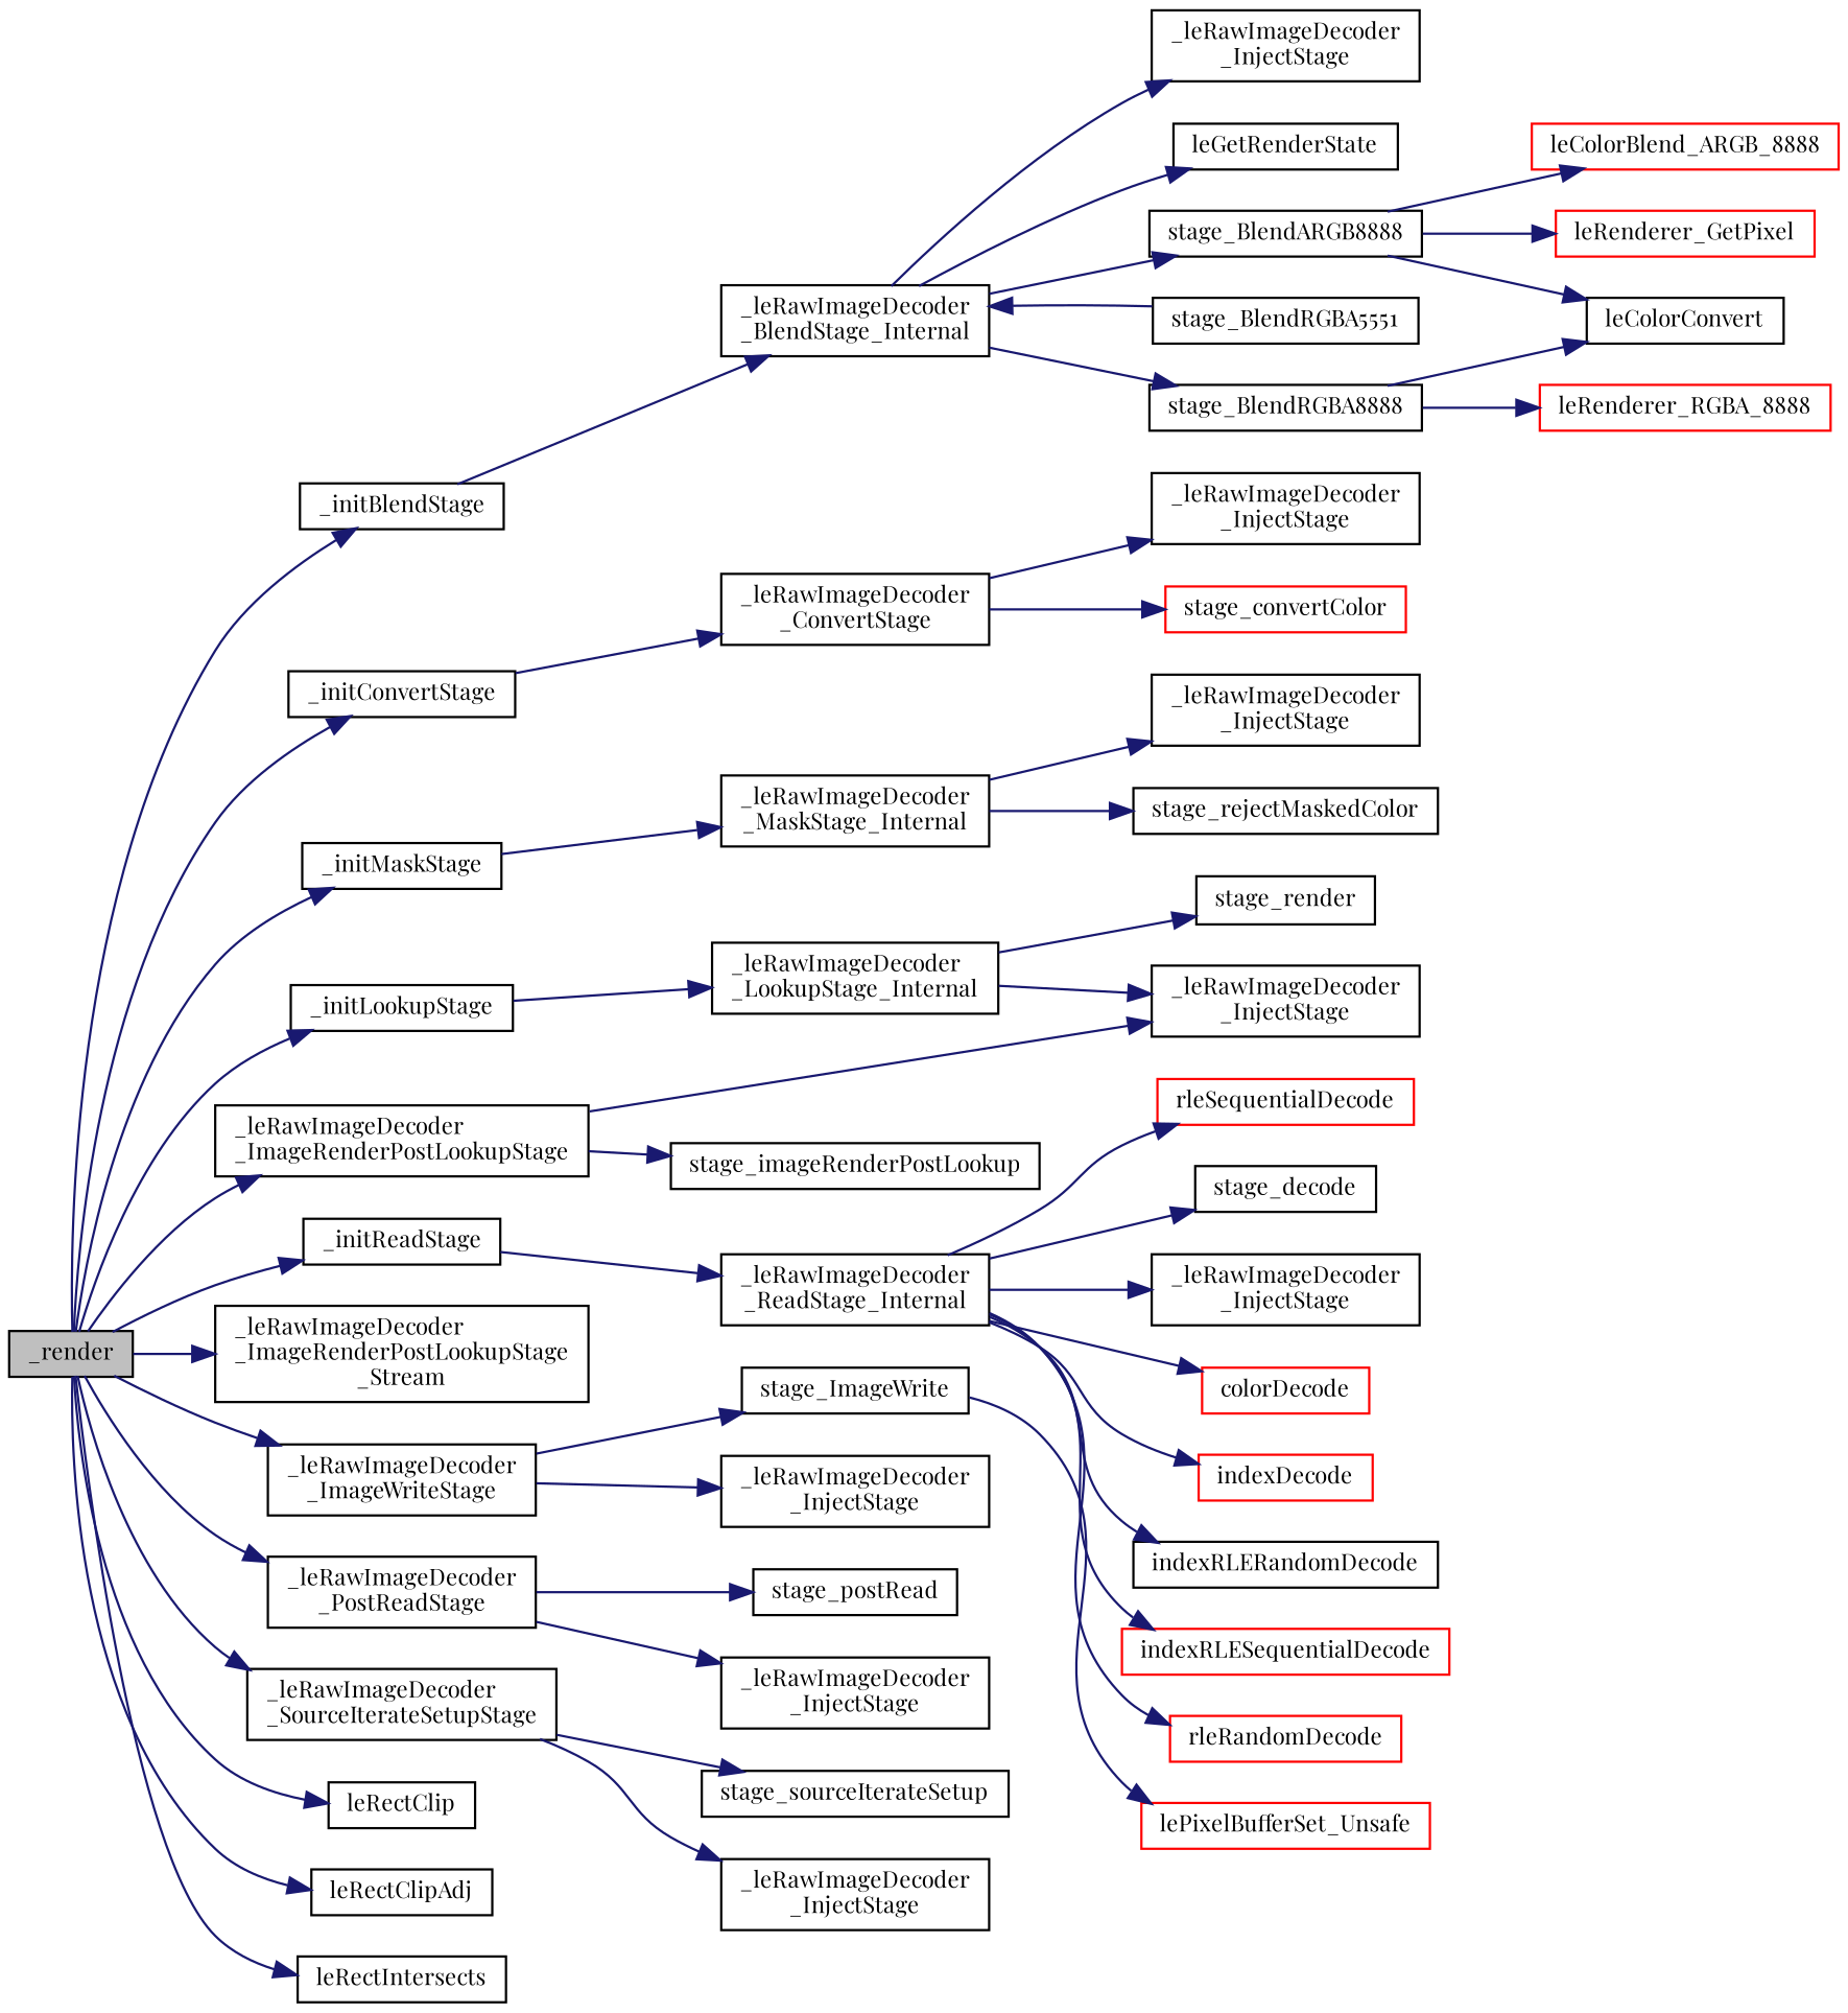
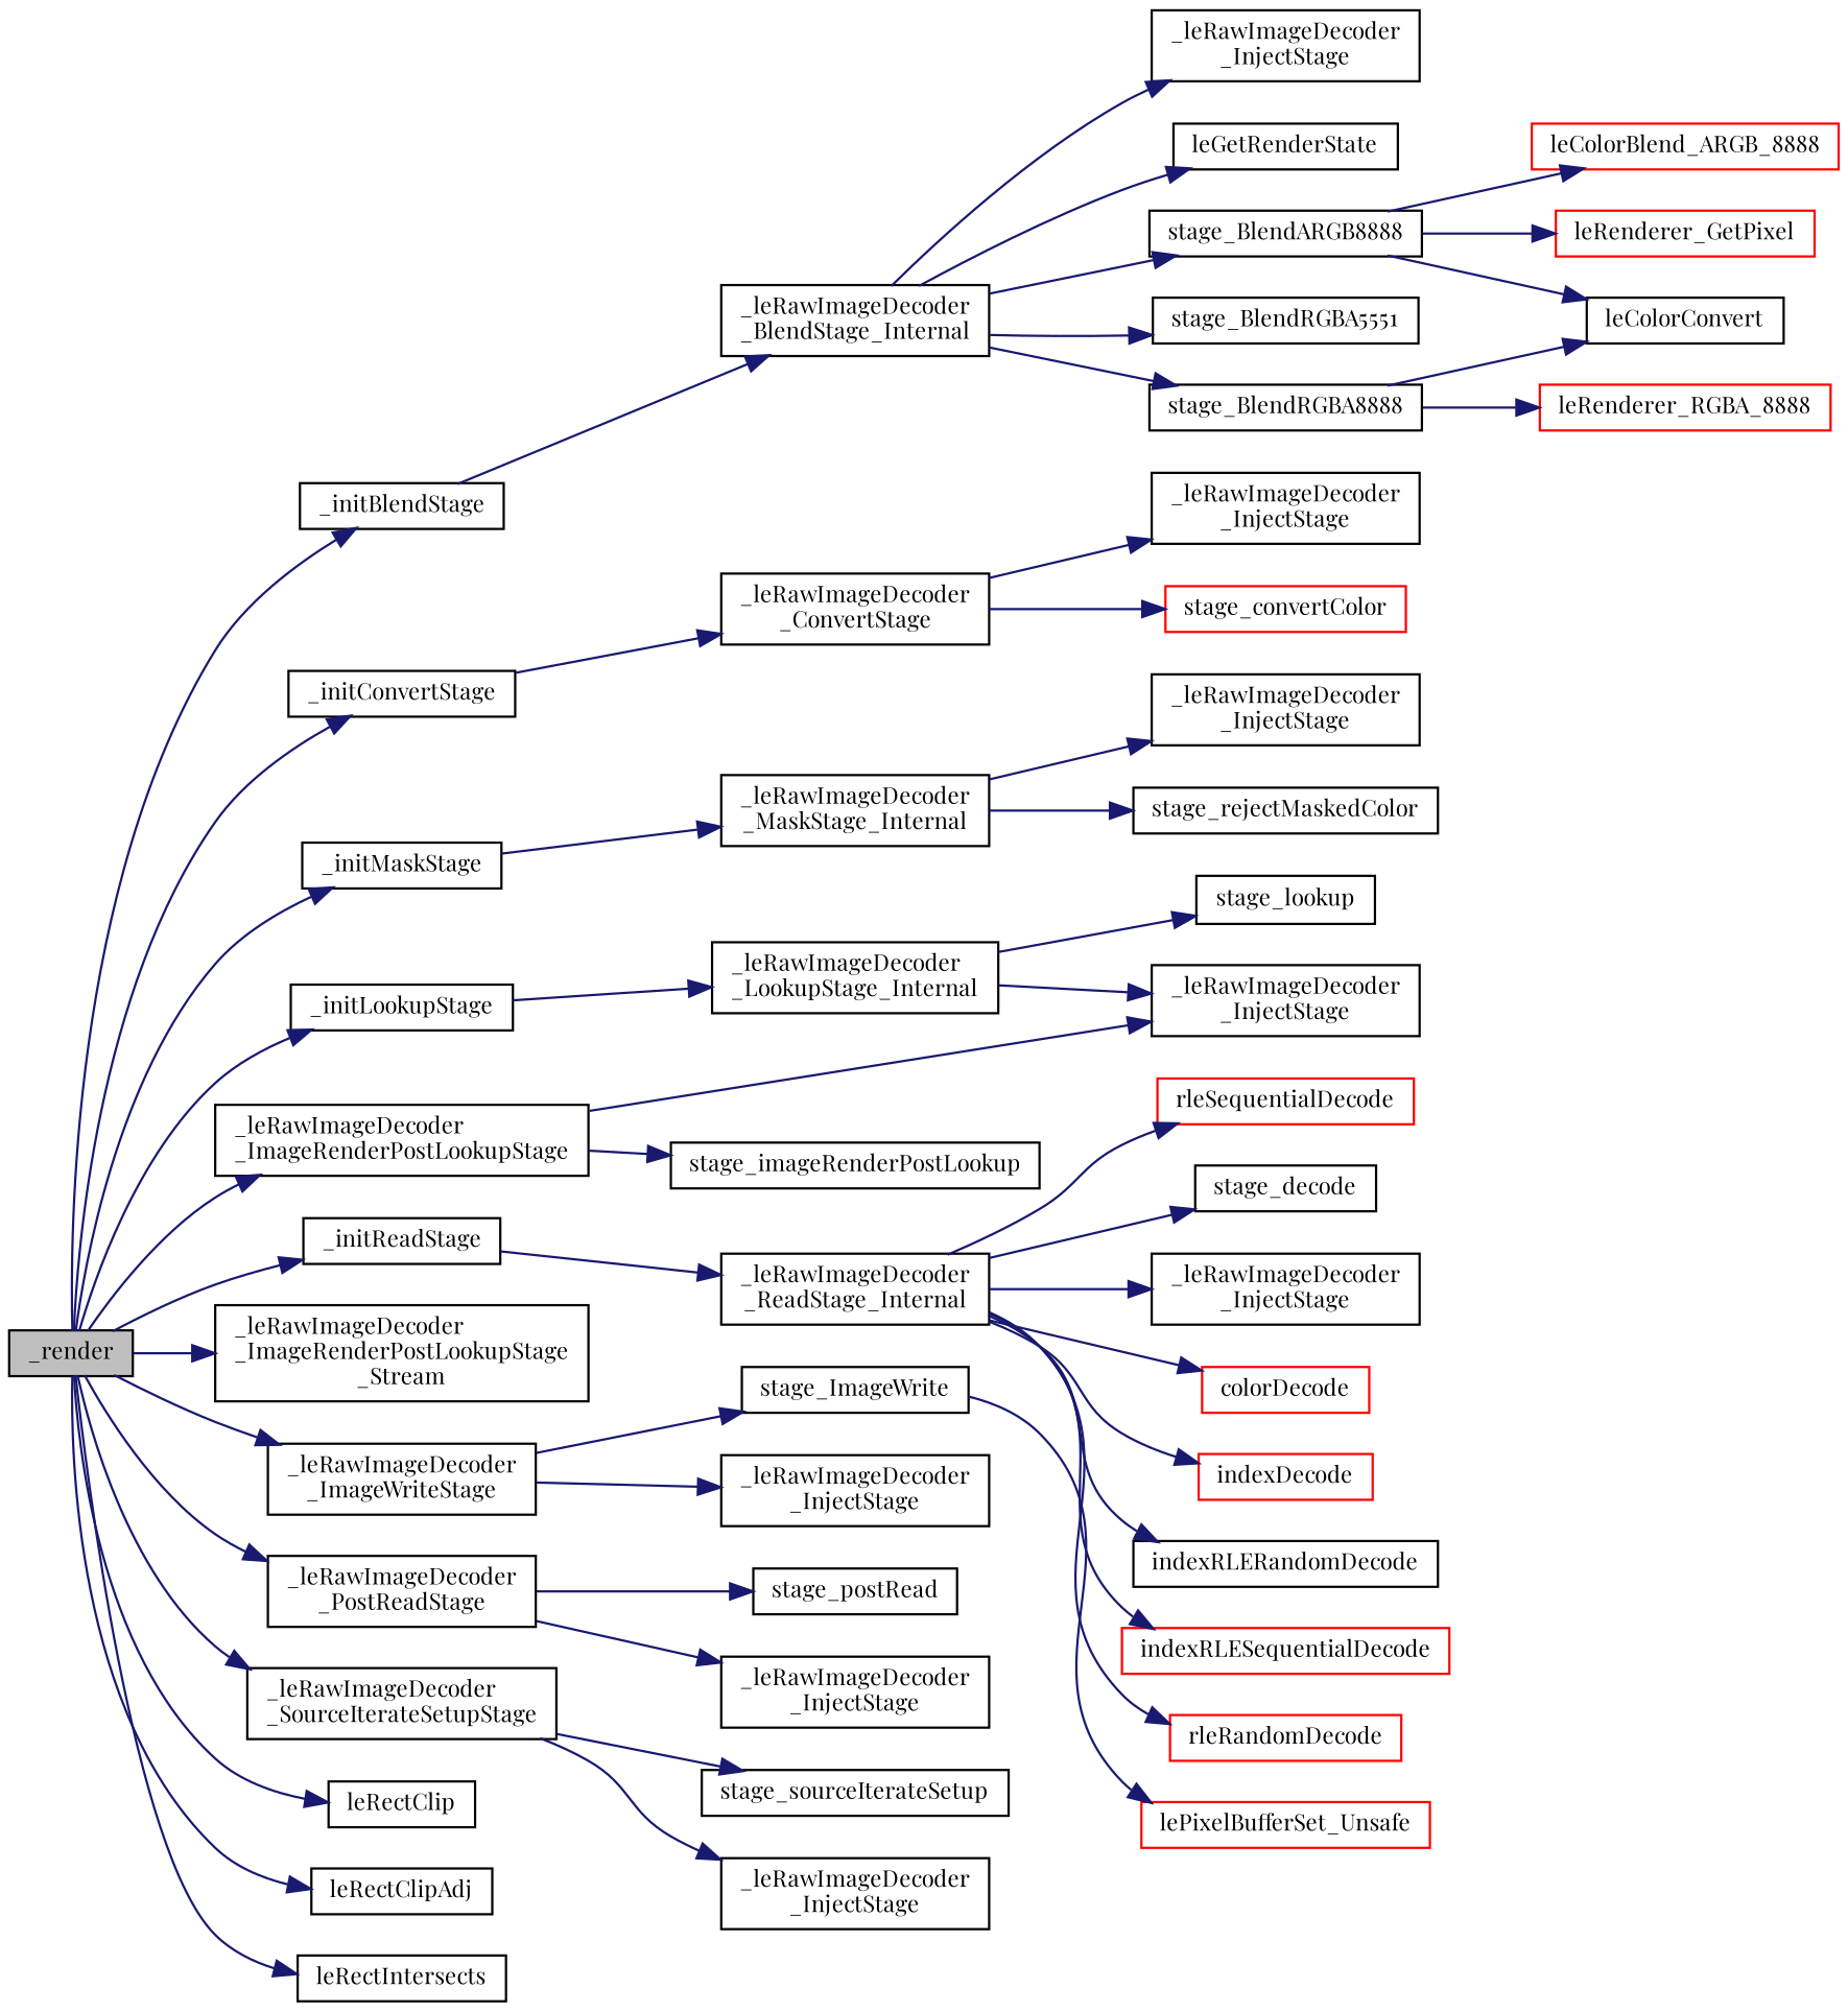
  digraph {
    fontname="Playfair Display"
    rankdir=LR
    node [color=black fillcolor=white fontname="Playfair Display" fontsize=10 shape=record style=filled]
    edge [color=midnightblue fontname="Playfair Display" fontsize=10 labelfontname=Helvetica labelfontsize=10 style=solid]
    n1 [fillcolor=grey75 fontcolor=black height=0.2 label=_render width=0.4]
    n2 [height=0.2 label=_initBlendStage width=0.4]
    n3 [height=0.2 label=_initConvertStage width=0.4]
    n4 [height=0.2 label=_initLookupStage width=0.4]
    n5 [height=0.2 label=_initMaskStage width=0.4]
    n6 [height=0.2 label=_initReadStage width=0.4]
    n7 [height=0.2 label="_leRawImageDecoder\l_ImageRenderPostLookupStage" width=0.4]
    n8 [height=0.2 label="_leRawImageDecoder\l_ImageRenderPostLookupStage\l_Stream" width=0.4]
    n9 [height=0.2 label="_leRawImageDecoder\l_ImageWriteStage" width=0.4]
    n10 [height=0.2 label="_leRawImageDecoder\l_PostReadStage" width=0.4]
    n11 [height=0.2 label="_leRawImageDecoder\l_SourceIterateSetupStage" width=0.4]
    n12 [height=0.2 label=leRectClip width=0.4]
    n13 [height=0.2 label=leRectClipAdj width=0.4]
    n14 [height=0.2 label=leRectIntersects width=0.4]
    n15 [height=0.2 label="_leRawImageDecoder\l_BlendStage_Internal" width=0.4]
    n16 [height=0.2 label="_leRawImageDecoder\l_ConvertStage" width=0.4]
    n17 [height=0.2 label="_leRawImageDecoder\l_LookupStage_Internal" width=0.4]
    n18 [height=0.2 label="_leRawImageDecoder\l_MaskStage_Internal" width=0.4]
    n19 [height=0.2 label="_leRawImageDecoder\l_ReadStage_Internal" width=0.4]
    n20 [height=0.2 label="_leRawImageDecoder\l_InjectStage" width=0.4]
    n21 [height=0.2 label=stage_imageRenderPostLookup width=0.4]
    n22 [height=0.2 label="_leRawImageDecoder\l_InjectStage" width=0.4]
    n23 [height=0.2 label=stage_ImageWrite width=0.4]
    n24 [height=0.2 label="_leRawImageDecoder\l_InjectStage" width=0.4]
    n25 [height=0.2 label=stage_postRead width=0.4]
    n26 [height=0.2 label="_leRawImageDecoder\l_InjectStage" width=0.4]
    n27 [height=0.2 label=stage_sourceIterateSetup width=0.4]
    n28 [height=0.2 label="_leRawImageDecoder\l_InjectStage" width=0.4]
    n29 [height=0.2 label=leGetRenderState width=0.4]
    n30 [height=0.2 label=stage_BlendARGB8888 width=0.4]
    n31 [height=0.2 label=stage_BlendRGBA5551 width=0.4]
    n32 [height=0.2 label=stage_BlendRGBA8888 width=0.4]
    n33 [color=red height=0.2 label=leColorBlend_ARGB_8888 width=0.4]
    n34 [height=0.2 label=leColorConvert width=0.4]
    n35 [color=red height=0.2 label=leRenderer_GetPixel width=0.4]
    n36 [color=red height=0.2 label=leRenderer_RGBA_8888 width=0.4]
    n37 [height=0.2 label="_leRawImageDecoder\l_InjectStage" width=0.4]
    n38 [color=red height=0.2 label=stage_convertColor width=0.4]
-   n39 [height=0.2 label=stage_render width=0.4]
+   n39 [height=0.2 label=stage_lookup width=0.4]
    n40 [height=0.2 label="_leRawImageDecoder\l_InjectStage" width=0.4]
    n41 [height=0.2 label=stage_rejectMaskedColor width=0.4]
    n42 [height=0.2 label="_leRawImageDecoder\l_InjectStage" width=0.4]
    n43 [color=red height=0.2 label=colorDecode width=0.4]
    n44 [color=red height=0.2 label=indexDecode width=0.4]
    n45 [height=0.2 label=indexRLERandomDecode width=0.4]
    n46 [color=red height=0.2 label=indexRLESequentialDecode width=0.4]
    n47 [color=red height=0.2 label=rleRandomDecode width=0.4]
    n48 [color=red height=0.2 label=rleSequentialDecode width=0.4]
    n49 [height=0.2 label=stage_decode width=0.4]
    n50 [color=red height=0.2 label=lePixelBufferSet_Unsafe width=0.4]
    n1 -> n2
    n1 -> n3
    n1 -> n4
    n1 -> n5
    n1 -> n6
    n1 -> n7
    n1 -> n8
    n1 -> n9
    n1 -> n10
    n1 -> n11
    n1 -> n12
    n1 -> n13
    n1 -> n14
    n2 -> n15
    n3 -> n16
    n4 -> n17
    n5 -> n18
    n6 -> n19
    n7 -> n20
    n7 -> n21
    n9 -> n22
    n9 -> n23
    n10 -> n24
    n10 -> n25
    n11 -> n26
    n11 -> n27
    n15 -> n28
    n15 -> n29
    n15 -> n30
-   n31 -> n15
+   n15 -> n31
    n15 -> n32
    n16 -> n37
    n16 -> n38
    n17 -> n20
    n17 -> n39
    n18 -> n40
    n18 -> n41
    n19 -> n42
    n19 -> n43
    n19 -> n44
    n19 -> n45
    n19 -> n46
    n19 -> n47
    n19 -> n48
    n19 -> n49
    n23 -> n50
    n30 -> n33
    n30 -> n34
    n30 -> n35
    n32 -> n34
    n32 -> n36
  }
